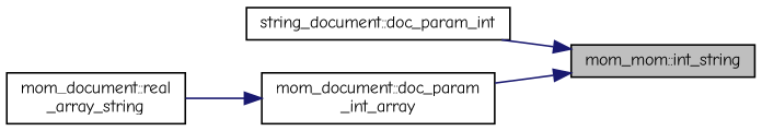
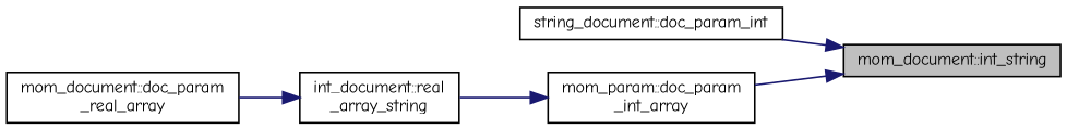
  digraph {
    fontname="Comic Neue"
    rankdir=RL
    node [color=black fillcolor=white fontname="Comic Neue" fontsize=10 shape=record style=filled]
    edge [color=midnightblue dir=back fontname="Comic Neue" fontsize=10 labelfontname=Helvetica labelfontsize=10 style=solid]
-   n1 [fillcolor=grey75 fontcolor=black height=0.2 label="mom_mom::int_string" width=0.4]
+   n1 [fillcolor=grey75 fontcolor=black height=0.2 label="mom_document::int_string" width=0.4]
    n2 [height=0.2 label="string_document::doc_param_int" width=0.4]
-   n3 [height=0.2 label="mom_document::doc_param\l_int_array" width=0.4]
-   n4 [height=0.2 label="mom_document::real\l_array_string" width=0.4]
+   n3 [height=0.2 label="mom_param::doc_param\l_int_array" width=0.4]
+   n4 [height=0.2 label="int_document::real\l_array_string" width=0.4]
+   n5 [height=0.2 label="mom_document::doc_param\l_real_array" width=0.4]
    n1 -> n2
    n1 -> n3
    n3 -> n4
+   n4 -> n5
  }
